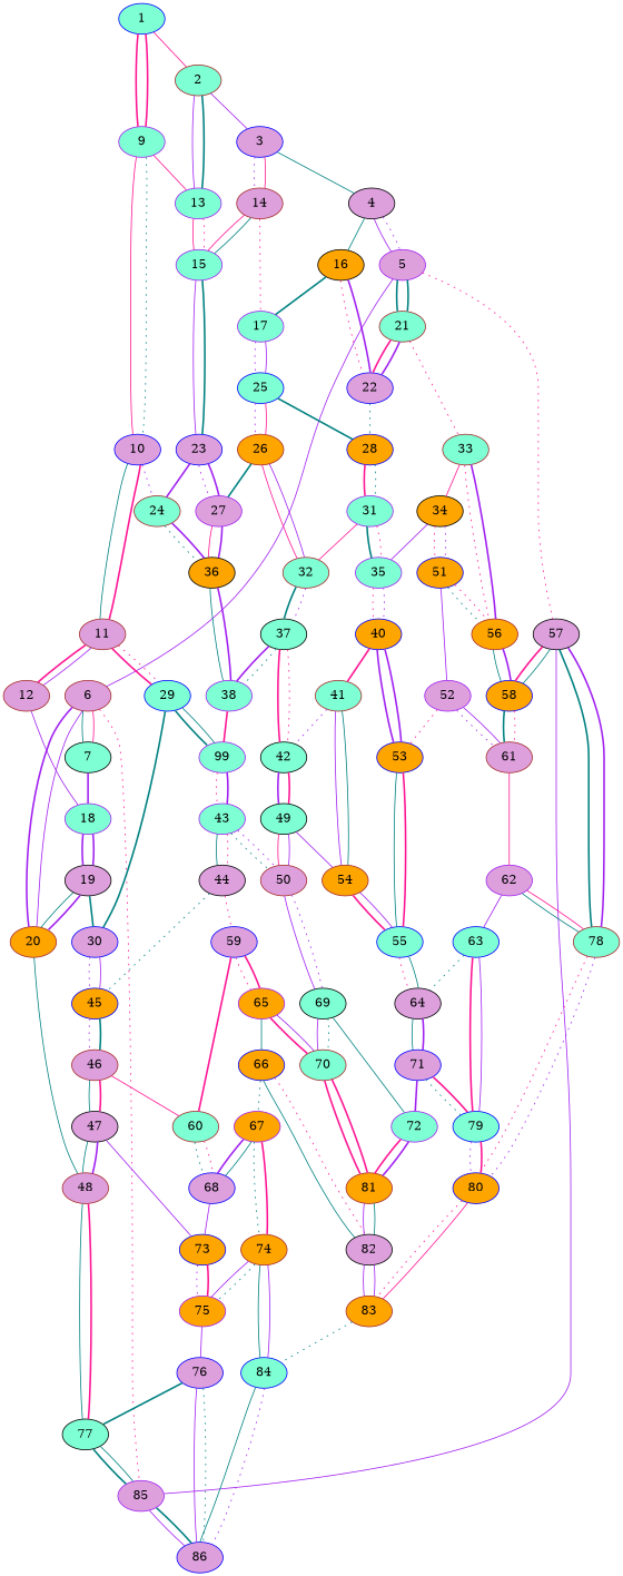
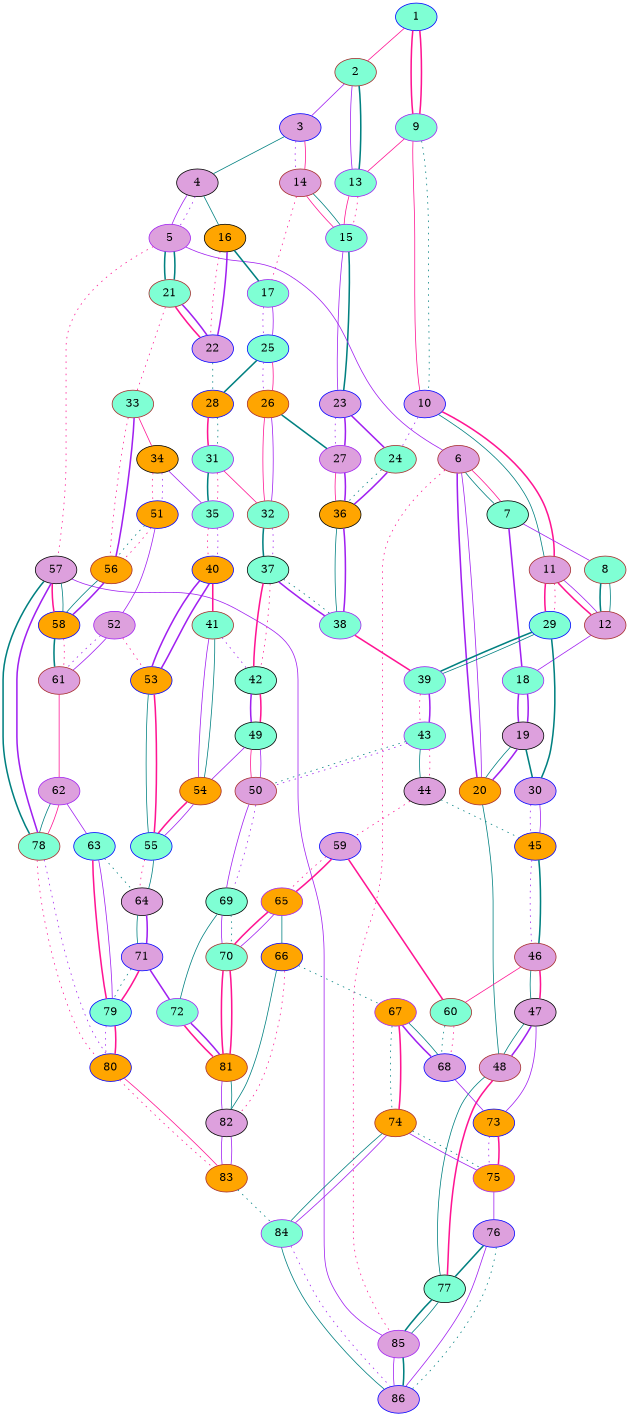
  graph {
    node [color=blue fillcolor=aquamarine style=filled]
    edge [color=purple style=solid]
    2 [color=brown]
    1
    9 [color=purple]
    3 [fillcolor=plum]
    13 [color=purple]
    10 [fillcolor=plum]
    4 [color=black fillcolor=plum]
    14 [color=brown fillcolor=plum]
    15 [color=purple]
    5 [color=purple fillcolor=plum]
    16 [color=black fillcolor=orange]
    17 [color=purple]
    6 [color=brown fillcolor=plum]
    21 [color=brown]
    57 [color=black fillcolor=plum]
    22 [fillcolor=plum]
    7 [color=black]
    20 [color=brown fillcolor=orange]
    85 [color=purple fillcolor=plum]
    33 [color=brown]
    58 [fillcolor=orange]
    78 [color=brown]
+   8 [color=brown]
    18 [color=purple]
    48 [color=brown fillcolor=plum]
    86 [fillcolor=plum]
    12 [color=brown fillcolor=plum]
    19 [color=black fillcolor=plum]
    11 [color=brown fillcolor=plum]
    24 [color=brown]
    29
    36 [color=black fillcolor=orange]
    30 [fillcolor=plum]
-   39 [color=purple label=99]
+   39 [color=purple]
    23 [fillcolor=plum]
    25
    27 [color=purple fillcolor=plum]
    28 [fillcolor=orange]
    26 [color=brown fillcolor=orange]
    45 [fillcolor=orange]
    77 [color=black]
    34 [color=black fillcolor=orange]
    56 [color=brown fillcolor=orange]
    31 [color=purple]
    38 [color=purple]
    32 [color=brown]
    37 [color=black]
    35 [color=purple]
    43 [color=purple]
    46 [color=brown fillcolor=plum]
    40 [fillcolor=orange]
    42 [color=black]
    51 [fillcolor=orange]
    52 [color=purple fillcolor=plum]
    41 [color=brown]
    53 [fillcolor=orange]
    49 [color=black]
    44 [color=black fillcolor=plum]
    50 [color=brown fillcolor=plum]
    54 [color=brown fillcolor=orange]
    55
    59 [fillcolor=plum]
    69 [color=black]
    60 [color=brown]
    65 [color=purple fillcolor=orange]
    47 [color=black fillcolor=plum]
    73 [fillcolor=orange]
    68 [fillcolor=plum]
    75 [color=purple fillcolor=orange]
    70 [color=brown]
    72 [color=purple]
    61 [color=brown fillcolor=plum]
    62 [color=purple fillcolor=plum]
    64 [color=black fillcolor=plum]
    71 [fillcolor=plum]
    80 [fillcolor=orange]
    66 [fillcolor=orange]
    63
    79
    67 [color=purple fillcolor=orange]
    82 [color=black fillcolor=plum]
    81 [color=brown fillcolor=orange]
    74 [color=brown fillcolor=orange]
    83 [color=brown fillcolor=orange]
-   84
+   84 [color=purple]
    76 [fillcolor=plum]
    2 -- 3
    2 -- 13
    2 -- 13 [color=teal style=bold]
    1 -- 2 [color=deeppink]
    1 -- 9 [color=deeppink style=bold]
    1 -- 9 [color=deeppink style=bold]
    9 -- 13 [color=deeppink]
    9 -- 10 [color=deeppink]
    9 -- 10 [color=teal style=dotted]
    3 -- 4 [color=teal]
    3 -- 14 [style=dotted]
    3 -- 14 [color=deeppink]
    13 -- 15 [color=deeppink]
    13 -- 15 [color=deeppink style=dotted]
    10 -- 11 [color=teal]
    10 -- 11 [color=deeppink style=bold]
    10 -- 24 [style=dotted]
    4 -- 5
    4 -- 5 [style=dotted]
    4 -- 16 [color=teal]
    14 -- 15 [color=deeppink]
    14 -- 15 [color=teal]
    14 -- 17 [color=deeppink style=dotted]
    15 -- 23
    15 -- 23 [color=teal style=bold]
    5 -- 6
    5 -- 21 [color=teal style=bold]
    5 -- 21 [color=teal style=bold]
    5 -- 57 [color=deeppink style=dotted]
    16 -- 17 [color=teal style=bold]
    16 -- 22 [color=deeppink style=dotted]
    16 -- 22 [style=bold]
    17 -- 25 [style=dotted]
    17 -- 25
    6 -- 7 [color=teal]
    6 -- 7 [color=deeppink]
    6 -- 20 [style=bold]
    6 -- 20
    6 -- 85 [color=deeppink style=dotted]
    21 -- 22 [color=deeppink style=bold]
    21 -- 22 [style=bold]
    21 -- 33 [color=deeppink style=dotted]
    57 -- 85
    57 -- 58 [color=deeppink style=bold]
    57 -- 58 [color=teal]
    57 -- 78 [color=teal style=bold]
    57 -- 78 [style=bold]
    22 -- 28 [color=teal style=dotted]
+   7 -- 8
    7 -- 18 [style=bold]
    20 -- 48 [color=teal]
    85 -- 86
    85 -- 86 [color=teal style=bold]
    33 -- 34 [color=deeppink]
    33 -- 56 [color=deeppink style=dotted]
    33 -- 56 [style=bold]
    58 -- 61 [color=teal style=bold]
    58 -- 61 [color=deeppink style=dotted]
    78 -- 80 [color=deeppink style=dotted]
    78 -- 80 [style=dotted]
+   8 -- 12 [color=teal style=bold]
+   8 -- 12 [color=teal]
    18 -- 19 [style=bold]
    18 -- 19 [style=bold]
    48 -- 77 [color=teal]
    48 -- 77 [color=deeppink style=bold]
    12 -- 18
    19 -- 20 [color=teal]
    19 -- 20 [style=bold]
    19 -- 30 [color=teal style=bold]
    11 -- 12 [color=deeppink style=bold]
    11 -- 12
    11 -- 29 [color=deeppink style=bold]
    11 -- 29 [color=deeppink style=dotted]
    24 -- 36 [color=teal style=dotted]
    24 -- 36 [style=bold]
    29 -- 30 [color=teal style=bold]
    29 -- 39 [color=teal style=bold]
    29 -- 39 [color=teal]
    36 -- 38 [color=teal]
    36 -- 38 [style=bold]
    30 -- 45 [style=dotted]
    30 -- 45
    39 -- 43 [color=deeppink style=dotted]
    39 -- 43 [style=bold]
    23 -- 24 [style=bold]
    23 -- 27 [style=dotted]
    23 -- 27 [style=bold]
    25 -- 28 [color=teal style=bold]
    25 -- 26 [style=dotted]
    25 -- 26 [color=deeppink]
    27 -- 36 [color=deeppink]
    27 -- 36 [style=bold]
    28 -- 31 [color=deeppink style=bold]
    28 -- 31 [color=teal style=dotted]
    26 -- 27 [color=teal style=bold]
    26 -- 32 [color=deeppink]
    26 -- 32
    45 -- 46 [style=dotted]
    45 -- 46 [color=teal style=bold]
    77 -- 85 [color=teal style=bold]
    77 -- 85 [color=teal]
    34 -- 35
    34 -- 51 [color=deeppink style=dotted]
    34 -- 51 [style=dotted]
    56 -- 58 [color=teal]
    56 -- 58 [style=bold]
    31 -- 32 [color=deeppink]
    31 -- 35 [color=teal style=bold]
    31 -- 35 [color=deeppink style=dotted]
    38 -- 39 [color=deeppink style=bold]
    32 -- 37 [color=teal style=bold]
    32 -- 37 [style=dotted]
    37 -- 38 [style=bold]
    37 -- 38 [color=teal style=dotted]
    37 -- 42 [color=deeppink style=bold]
    37 -- 42 [color=deeppink style=dotted]
    35 -- 40 [color=deeppink style=dotted]
    35 -- 40 [style=dotted]
    43 -- 44 [color=teal]
    43 -- 44 [color=deeppink style=dotted]
    43 -- 50 [color=teal style=dotted]
    43 -- 50 [style=dotted]
    46 -- 60 [color=deeppink]
    46 -- 47 [color=teal]
    46 -- 47 [color=deeppink style=bold]
    40 -- 41 [color=deeppink style=bold]
    40 -- 53 [style=bold]
    40 -- 53 [style=bold]
    42 -- 49 [style=bold]
    42 -- 49 [color=deeppink style=bold]
    51 -- 56 [color=teal style=dotted]
    51 -- 56 [color=deeppink style=dotted]
    51 -- 52
    52 -- 53 [color=deeppink style=dotted]
    52 -- 61 [style=dotted]
    52 -- 61
    41 -- 42 [style=dotted]
    41 -- 54
    41 -- 54 [color=teal]
    53 -- 55 [color=teal]
    53 -- 55 [color=deeppink style=bold]
    49 -- 50 [color=deeppink]
    49 -- 50
    49 -- 54
    44 -- 45 [color=teal style=dotted]
    44 -- 59 [color=deeppink style=dotted]
    50 -- 69
    50 -- 69 [style=dotted]
    54 -- 55 [color=deeppink style=bold]
    54 -- 55
    55 -- 64 [color=deeppink style=dotted]
    55 -- 64 [color=teal]
    59 -- 60 [color=deeppink style=bold]
    59 -- 65 [color=deeppink style=dotted]
    59 -- 65 [color=deeppink style=bold]
    69 -- 70
    69 -- 70 [color=teal style=dotted]
    69 -- 72 [color=teal]
    60 -- 68 [color=teal style=dotted]
    60 -- 68 [color=deeppink style=dotted]
    65 -- 70 [color=deeppink style=bold]
    65 -- 70
    65 -- 66 [color=teal]
    47 -- 48 [color=teal]
    47 -- 48 [style=bold]
    47 -- 73
    73 -- 75 [style=dotted]
    73 -- 75 [color=deeppink style=bold]
    68 -- 73
    75 -- 76
    70 -- 81 [color=deeppink style=bold]
    70 -- 81 [color=deeppink style=bold]
    72 -- 81 [color=deeppink style=bold]
    72 -- 81 [style=bold]
    61 -- 62 [color=deeppink]
    62 -- 78 [color=teal]
    62 -- 78 [color=deeppink]
    62 -- 63
    64 -- 71 [color=teal]
    64 -- 71 [style=bold]
    71 -- 72 [style=bold]
    71 -- 79 [color=teal style=dotted]
    71 -- 79 [color=deeppink style=bold]
    80 -- 83 [color=deeppink style=dotted]
    80 -- 83 [color=deeppink]
    66 -- 67 [color=teal style=dotted]
    66 -- 82 [color=teal]
    66 -- 82 [color=deeppink style=dotted]
    63 -- 64 [color=teal style=dotted]
    63 -- 79 [color=deeppink style=bold]
    63 -- 79
    79 -- 80 [style=dotted]
    79 -- 80 [color=deeppink style=bold]
    67 -- 68 [style=bold]
    67 -- 68 [color=teal]
    67 -- 74 [color=teal style=dotted]
    67 -- 74 [color=deeppink style=bold]
    82 -- 83
    82 -- 83
    81 -- 82
    81 -- 82 [color=teal]
    74 -- 75
    74 -- 75 [color=teal style=dotted]
    74 -- 84 [color=teal]
    74 -- 84
    83 -- 84 [color=teal style=dotted]
    84 -- 86 [color=teal]
    84 -- 86 [style=dotted]
    76 -- 86
    76 -- 86 [color=teal style=dotted]
    76 -- 77 [color=teal style=bold]
  }
